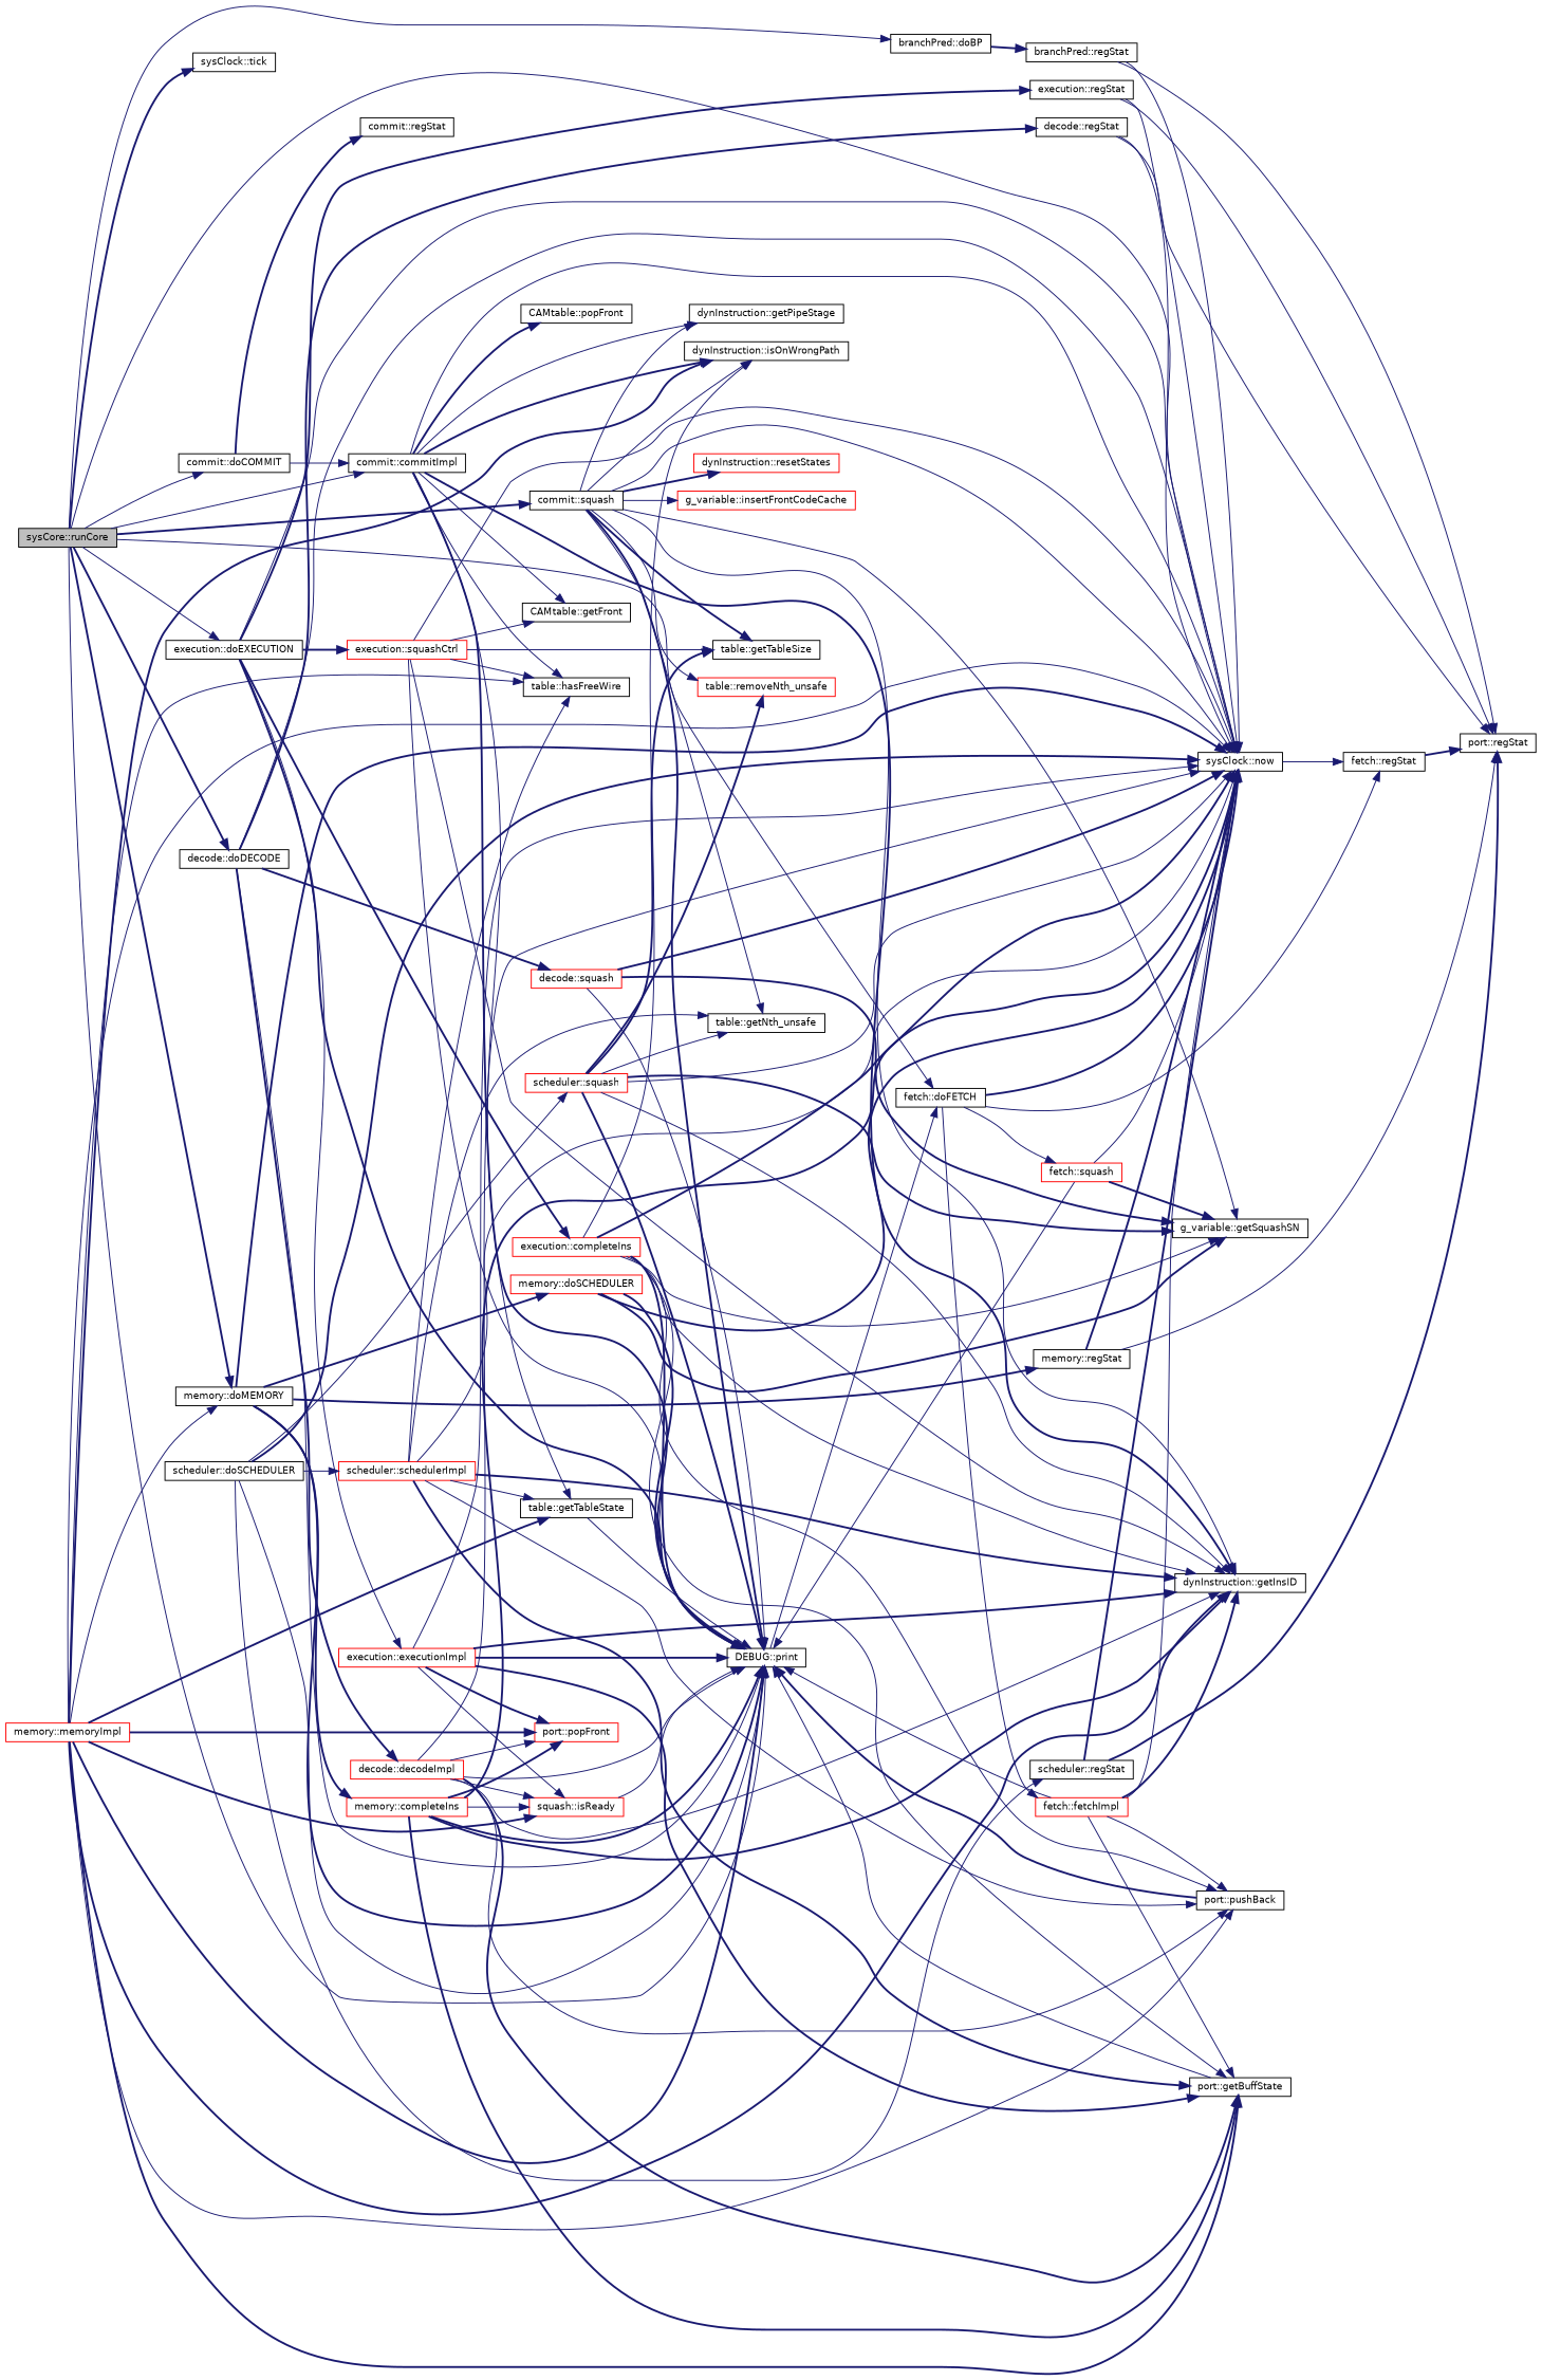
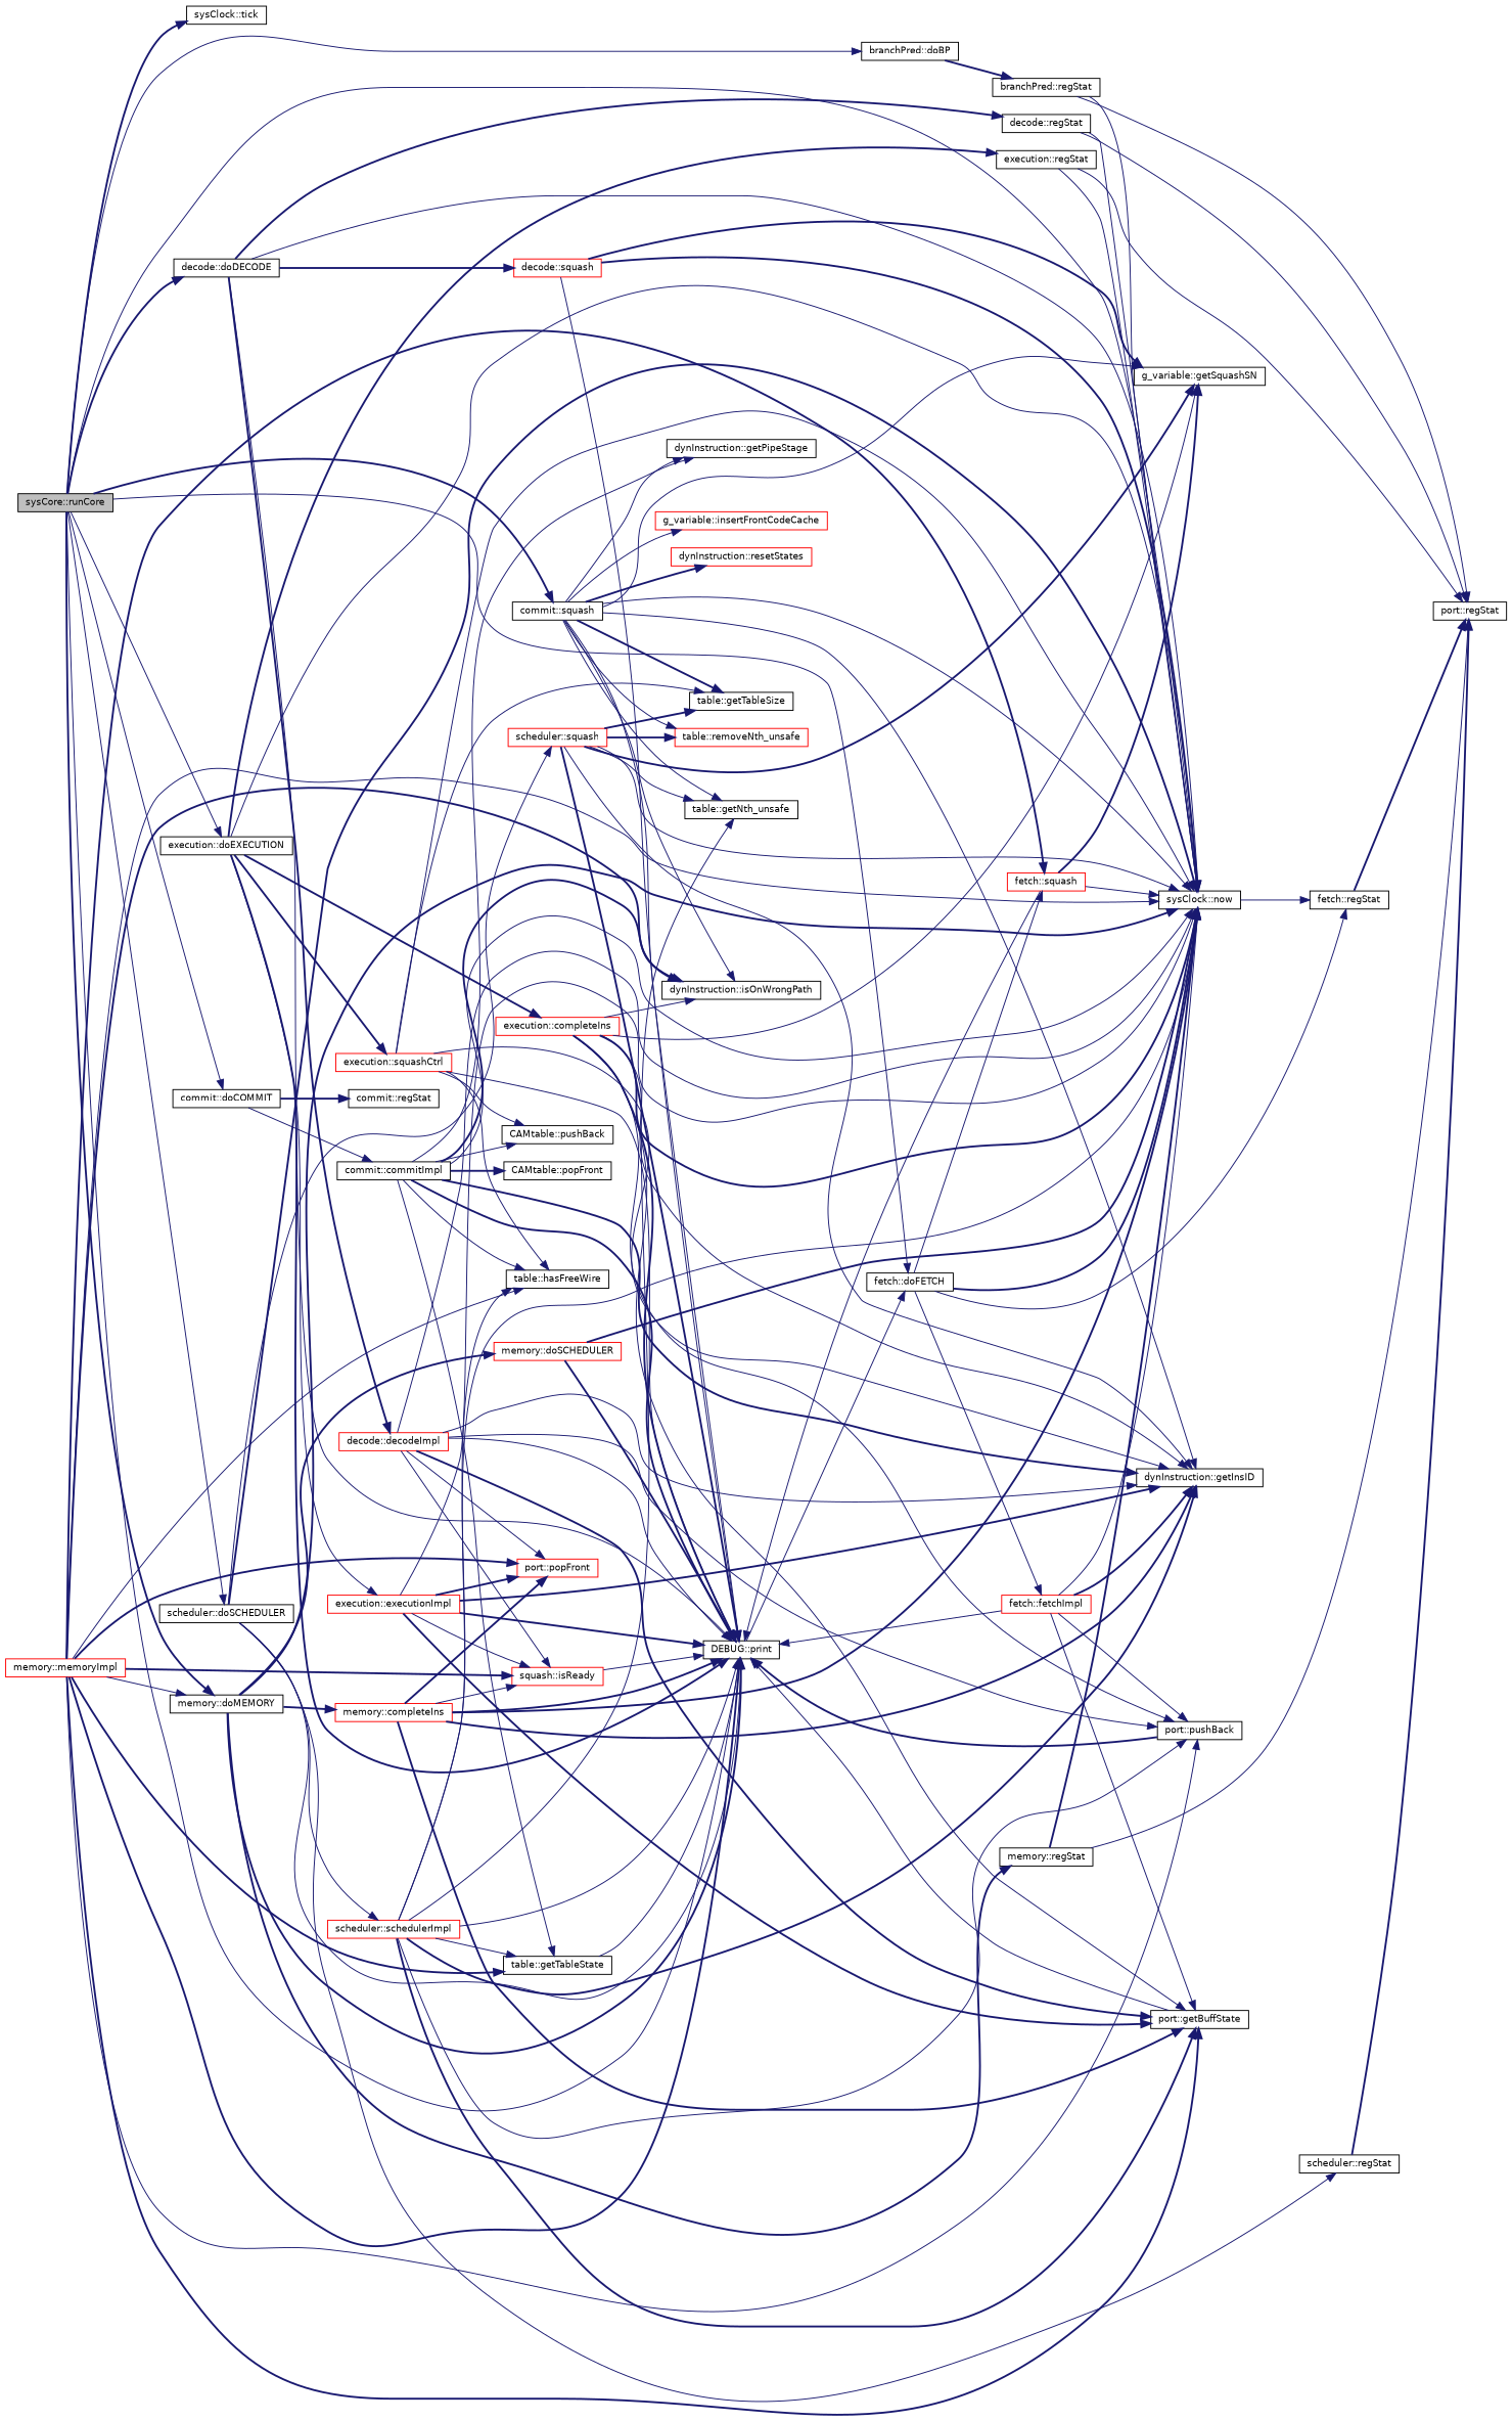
  digraph {
    fontname="DejaVu Sans"
    rankdir=LR
    node [color=black fillcolor=white fontname="DejaVu Sans" fontsize=10 shape=record style=filled]
    edge [color=midnightblue fontname="DejaVu Sans" fontsize=10 labelfontname=Helvetica labelfontsize=10 style=solid]
    n1 [fillcolor=grey75 fontcolor=black height=0.2 label="sysCore::runCore" width=0.4]
    n2 [height=0.2 label="branchPred::doBP" width=0.4]
    n3 [height=0.2 label="sysClock::now" width=0.4]
    n4 [height=0.2 label="commit::doCOMMIT" width=0.4]
    n5 [height=0.2 label="DEBUG::print" width=0.4]
    n6 [height=0.2 label="decode::doDECODE" width=0.4]
    n7 [height=0.2 label="execution::doEXECUTION" width=0.4]
    n8 [height=0.2 label="fetch::doFETCH" width=0.4]
    n9 [height=0.2 label="memory::doMEMORY" width=0.4]
    n10 [height=0.2 label="scheduler::doSCHEDULER" width=0.4]
    n11 [height=0.2 label="commit::squash" width=0.4]
    n12 [height=0.2 label="sysClock::tick" width=0.4]
    n13 [height=0.2 label="branchPred::regStat" width=0.4]
    n14 [height=0.2 label="fetch::regStat" width=0.4]
    n15 [height=0.2 label="commit::commitImpl" width=0.4]
    n16 [height=0.2 label="commit::regStat" width=0.4]
    n17 [color=red height=0.2 label="decode::decodeImpl" width=0.4]
    n18 [height=0.2 label="decode::regStat" width=0.4]
    n19 [color=red height=0.2 label="decode::squash" width=0.4]
    n20 [color=red height=0.2 label="execution::completeIns" width=0.4]
    n21 [color=red height=0.2 label="execution::executionImpl" width=0.4]
    n22 [height=0.2 label="execution::regStat" width=0.4]
    n23 [color=red height=0.2 label="execution::squashCtrl" width=0.4]
    n24 [color=red height=0.2 label="fetch::fetchImpl" width=0.4]
    n25 [color=red height=0.2 label="fetch::squash" width=0.4]
    n26 [color=red height=0.2 label="memory::completeIns" width=0.4]
    n27 [height=0.2 label="memory::regStat" width=0.4]
    n28 [color=red height=0.2 label="memory::doSCHEDULER" width=0.4]
    n29 [height=0.2 label="scheduler::regStat" width=0.4]
    n30 [color=red height=0.2 label="scheduler::schedulerImpl" width=0.4]
    n31 [color=red height=0.2 label="scheduler::squash" width=0.4]
    n32 [height=0.2 label="dynInstruction::getInsID" width=0.4]
    n33 [height=0.2 label="dynInstruction::getPipeStage" width=0.4]
    n34 [height=0.2 label="dynInstruction::isOnWrongPath" width=0.4]
    n35 [height=0.2 label="g_variable::getSquashSN" width=0.4]
    n36 [height=0.2 label="table::getTableSize" width=0.4]
    n37 [height=0.2 label="table::getNth_unsafe" width=0.4]
    n38 [color=red height=0.2 label="table::removeNth_unsafe" width=0.4]
    n39 [color=red height=0.2 label="g_variable::insertFrontCodeCache" width=0.4]
    n40 [color=red height=0.2 label="dynInstruction::resetStates" width=0.4]
    n41 [height=0.2 label="port::regStat" width=0.4]
-   n42 [height=0.2 label="CAMtable::getFront" width=0.4]
+   n42 [height=0.2 label="CAMtable::pushBack" width=0.4]
    n43 [height=0.2 label="table::getTableState" width=0.4]
    n44 [height=0.2 label="table::hasFreeWire" width=0.4]
    n45 [height=0.2 label="CAMtable::popFront" width=0.4]
    n46 [height=0.2 label="port::getBuffState" width=0.4]
    n47 [color=red height=0.2 label="squash::isReady" width=0.4]
    n48 [color=red height=0.2 label="port::popFront" width=0.4]
    n49 [height=0.2 label="port::pushBack" width=0.4]
    n50 [color=red height=0.2 label="memory::memoryImpl" width=0.4]
    n1 -> n2
    n1 -> n3
    n1 -> n4
    n1 -> n5
    n1 -> n6 [style=bold]
    n1 -> n7
    n1 -> n8
    n1 -> n9 [style=bold]
-   n1 -> n15
+   n1 -> n10
    n1 -> n11 [style=bold]
    n1 -> n12 [style=bold]
    n2 -> n13 [style=bold]
    n3 -> n14
    n4 -> n15
    n4 -> n16 [style=bold]
    n5 -> n8
    n6 -> n3
    n6 -> n5
    n6 -> n17 [style=bold]
    n6 -> n18 [style=bold]
    n6 -> n19 [style=bold]
    n7 -> n3
    n7 -> n5 [style=bold]
    n7 -> n20 [style=bold]
    n7 -> n21
    n7 -> n22 [style=bold]
    n7 -> n23 [style=bold]
    n8 -> n3 [style=bold]
    n8 -> n14
    n8 -> n24
    n8 -> n25
    n9 -> n3 [style=bold]
    n9 -> n5 [style=bold]
    n9 -> n26 [style=bold]
    n9 -> n27 [style=bold]
    n9 -> n28 [style=bold]
    n10 -> n3 [style=bold]
    n10 -> n5
    n10 -> n29
    n10 -> n30
    n10 -> n31
    n11 -> n3
-   n11 -> n5 [style=bold]
+   n11 -> n5
    n11 -> n32
    n11 -> n33
    n11 -> n34
    n11 -> n35
    n11 -> n36 [style=bold]
    n11 -> n37
    n11 -> n38
    n11 -> n39
    n11 -> n40 [style=bold]
    n13 -> n3
    n13 -> n41
    n14 -> n41 [style=bold]
    n15 -> n3
    n15 -> n5 [style=bold]
    n15 -> n32 [style=bold]
    n15 -> n33
    n15 -> n34 [style=bold]
    n15 -> n42
    n15 -> n43
    n15 -> n44
    n15 -> n45 [style=bold]
    n17 -> n3
    n17 -> n5
    n17 -> n32
    n17 -> n46 [style=bold]
    n17 -> n47
    n17 -> n48
    n17 -> n49
    n18 -> n3
    n18 -> n41
    n19 -> n3 [style=bold]
    n19 -> n5
    n19 -> n35 [style=bold]
    n20 -> n3 [style=bold]
    n20 -> n5 [style=bold]
    n20 -> n32
    n20 -> n34
    n20 -> n35
    n20 -> n46
    n20 -> n49
    n21 -> n3
    n21 -> n5 [style=bold]
    n21 -> n32 [style=bold]
    n21 -> n46 [style=bold]
    n21 -> n47
    n21 -> n48 [style=bold]
    n22 -> n3
    n22 -> n41
    n23 -> n3
    n23 -> n5
    n23 -> n32
    n23 -> n36
    n23 -> n42
    n23 -> n44
    n24 -> n3
    n24 -> n5
    n24 -> n32 [style=bold]
    n24 -> n46
    n24 -> n49
    n25 -> n3
    n25 -> n5
    n25 -> n35 [style=bold]
    n26 -> n3 [style=bold]
    n26 -> n5 [style=bold]
    n26 -> n32 [style=bold]
    n26 -> n46 [style=bold]
    n26 -> n47
    n26 -> n48 [style=bold]
    n27 -> n3 [style=bold]
    n27 -> n41
    n28 -> n3 [style=bold]
    n28 -> n5 [style=bold]
-   n28 -> n35 [style=bold]
-   n29 -> n3 [style=bold]
    n29 -> n41 [style=bold]
    n30 -> n3
+   n30 -> n5
    n30 -> n32 [style=bold]
    n30 -> n37
    n30 -> n43
    n30 -> n44
    n30 -> n46 [style=bold]
    n30 -> n49
    n31 -> n3
    n31 -> n5 [style=bold]
    n31 -> n32
    n31 -> n35 [style=bold]
    n31 -> n36 [style=bold]
    n31 -> n37
    n31 -> n38 [style=bold]
    n43 -> n5
    n46 -> n5
    n47 -> n5
    n49 -> n5 [style=bold]
    n50 -> n3
    n50 -> n5 [style=bold]
    n50 -> n9
-   n50 -> n32 [style=bold]
+   n50 -> n25 [style=bold]
    n50 -> n34 [style=bold]
    n50 -> n43 [style=bold]
    n50 -> n44
    n50 -> n46 [style=bold]
    n50 -> n47 [style=bold]
    n50 -> n48 [style=bold]
    n50 -> n49
  }
